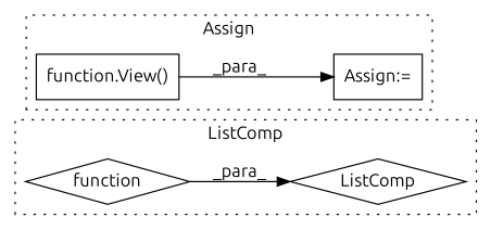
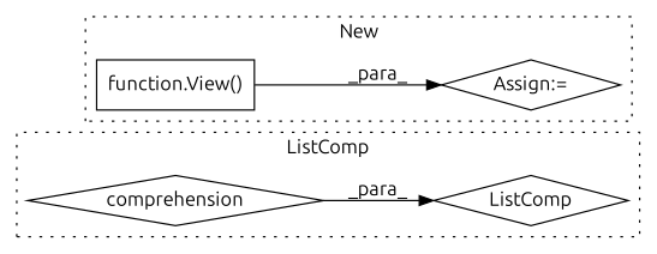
  digraph {
    fontname=Ubuntu
    rankdir=LR
    node [fontname=Ubuntu shape=diamond]
    edge [fontname=Ubuntu]
    n1 [a=106 l=52 label=ListComp s=3769]
-   n2 [a=45 l=3 label=function s=3785]
+   n2 [a=45 l=3 label=comprehension s=3785]
    n3 [a=75 l="5,1" label="function.View()" s="4220,4266" shape=box]
-   n4 [a=68 l=4 label="Assign:=" s=4205 shape=box]
+   n4 [a=68 l=4 label="Assign:=" s=4205]
    subgraph cluster_1 {
      label=ListComp
      style=dotted
      n1
      n2
    }
    subgraph cluster_2 {
-     label=Assign
+     label=New
      style=dotted
      n3
      n4
    }
    n2 -> n1 [label=_para_]
    n3 -> n4 [label=_para_]
  }
